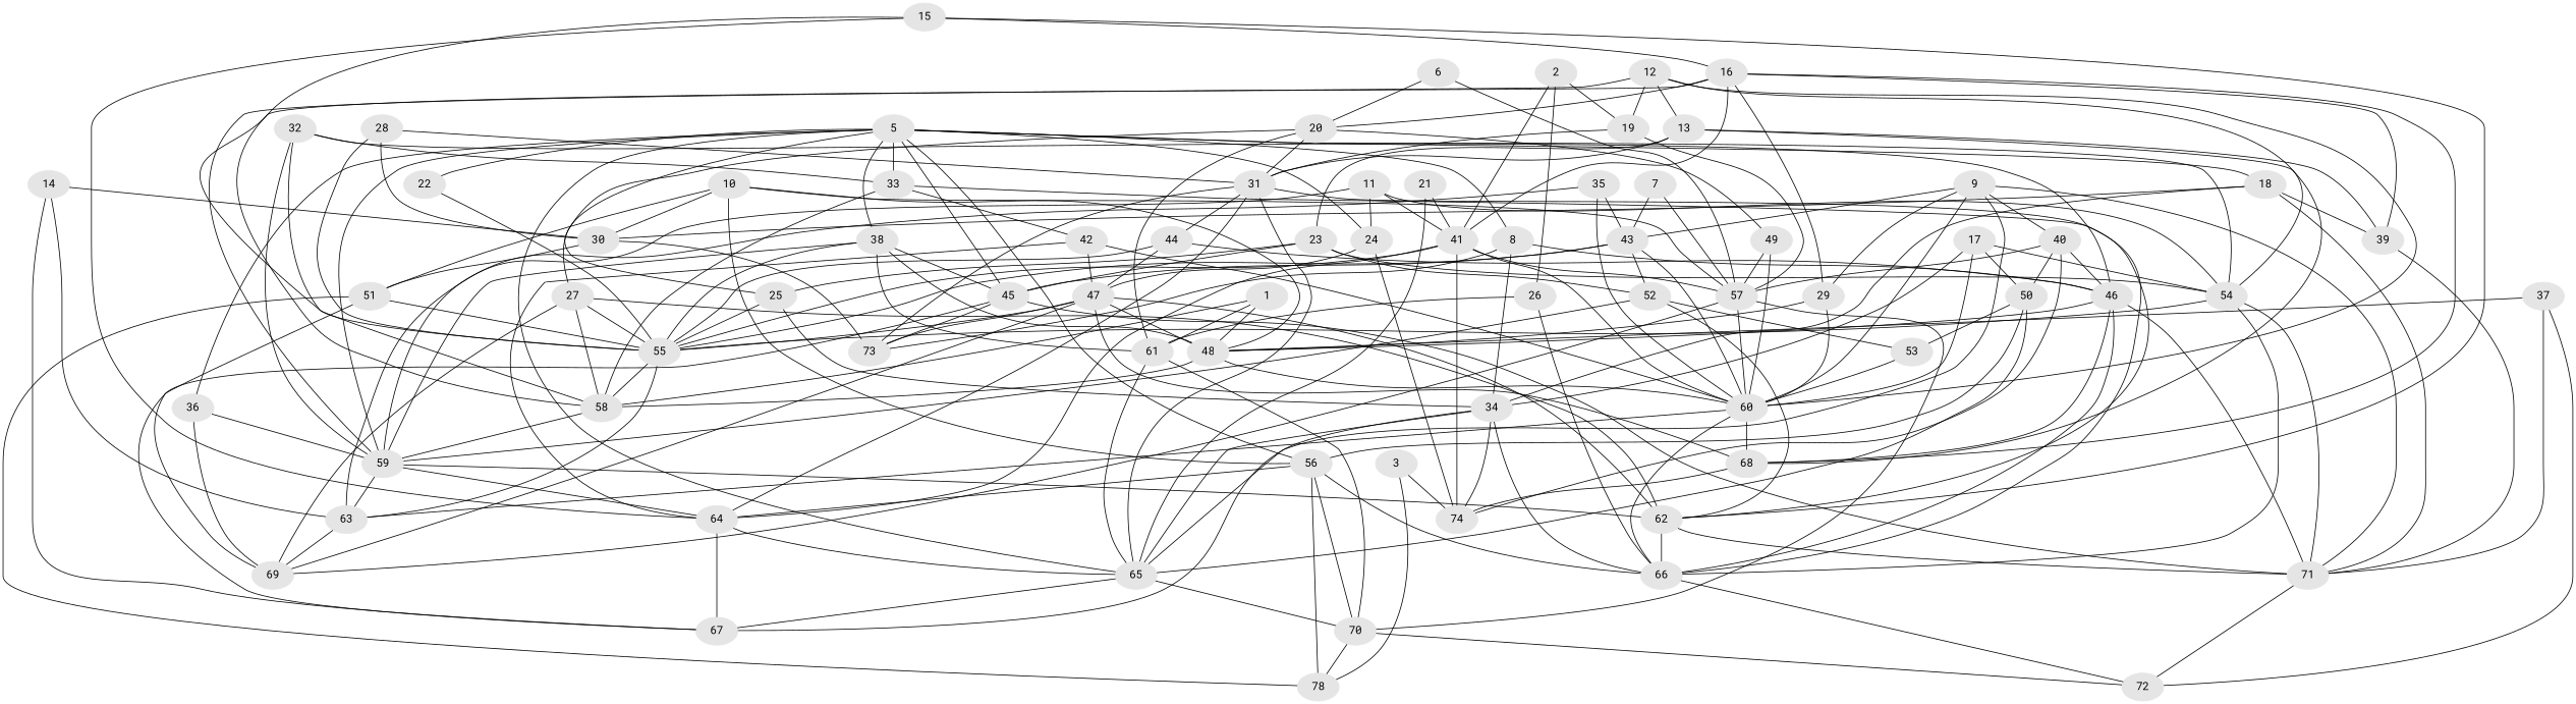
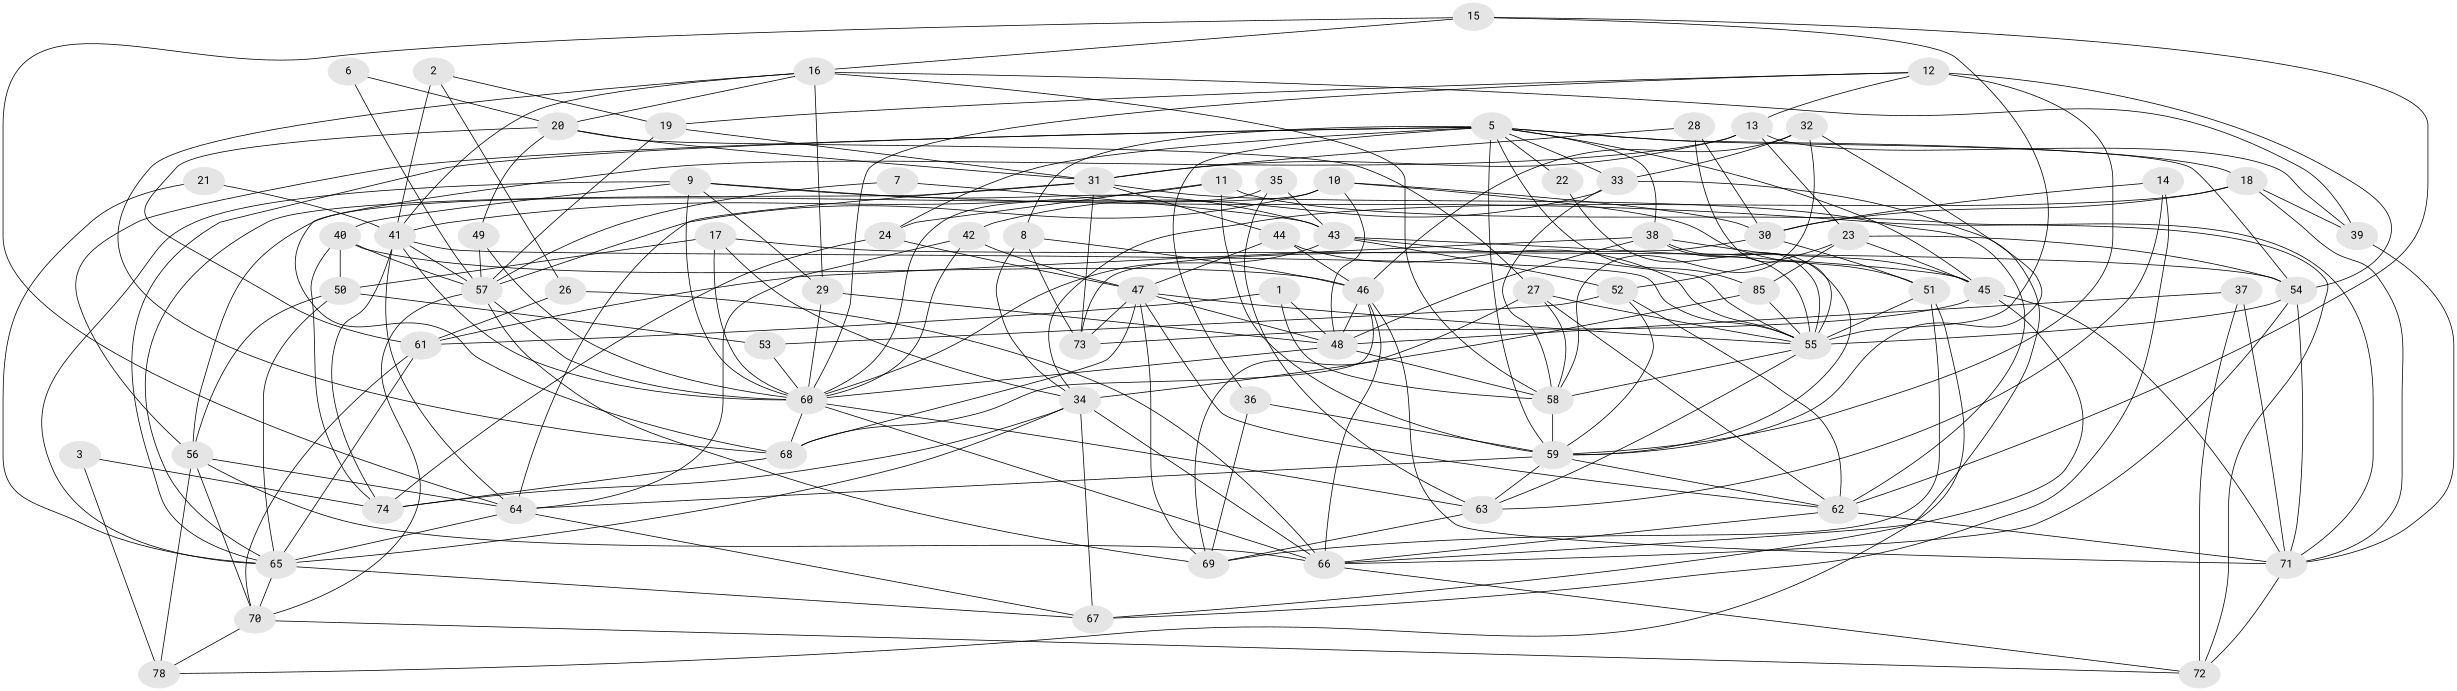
  graph {
    fontname="Roboto Mono"
    node [color=gray90 fontname="Roboto Mono" style=filled]
    edge [fontname="Roboto Mono" weight=1.0]
    1
    48
    58
    61
    60
    59
    65
    70
    2
    19
    26
    41
    57
    31
    66
    74
    55
    64
    3
    n20 [label=78]
    51
    69
    5
    8
    18
    22
    24
-   25
+   25 [label=85]
    33
    36
    38
    45
    54
    56
    34
    46
    73
    71
    30
    39
    47
    42
    67
    63
    62
    6
    20
    27
    49
    7
    43
    52
    68
    9
    29
    40
    50
    72
    10
    11
    12
    13
    23
    44
    14
    15
    16
    17
    53
    21
    28
    32
    35
    37
    1 -- 48
    1 -- 58
    1 -- 61
    48 -- 58
    48 -- 60
    58 -- 59
    61 -- 65
    61 -- 70
    60 -- 66
    60 -- 63
    60 -- 68
    59 -- 64
    59 -- 63
    59 -- 62
    65 -- 70
    65 -- 67
    70 -- n20
    70 -- 72
    2 -- 19
    2 -- 26
    2 -- 41
    19 -- 57
    19 -- 31
    26 -- 61
    26 -- 66
    41 -- 60
    41 -- 57
    41 -- 74
    41 -- 55
    41 -- 64
    57 -- 60
    57 -- 70
    57 -- 69
    31 -- 65
    31 -- 64
    31 -- 73
    31 -- 62
    31 -- 44
    66 -- 72
    55 -- 58
    55 -- 63
    64 -- 65
    64 -- 67
    3 -- 74
    3 -- n20
    51 -- 55
    51 -- n20
    51 -- 69
    5 -- 59
    5 -- 65
    5 -- 8
    5 -- 18
    5 -- 22
    5 -- 24
    5 -- 25
    5 -- 33
    5 -- 36
    5 -- 38
    5 -- 45
    5 -- 54
    5 -- 56
    8 -- 34
    8 -- 46
    8 -- 73
    18 -- 34
    18 -- 71
    18 -- 30
    18 -- 39
    22 -- 55
    24 -- 74
    24 -- 47
    25 -- 55
    25 -- 34
    33 -- 58
    33 -- 66
    33 -- 42
    36 -- 59
    36 -- 69
    38 -- 48 [weight=2.0]
    38 -- 61
    38 -- 59
    38 -- 55
    38 -- 45
    45 -- 73
    45 -- 71
    45 -- 67
    54 -- 66
    54 -- 55
    54 -- 71
    56 -- 70
    56 -- 66
    56 -- 64
    56 -- n20
    34 -- 65
    34 -- 66
    34 -- 74
    34 -- 67
    46 -- 48
    46 -- 66
    46 -- 71
    46 -- 68
    71 -- 72
    30 -- 51
    30 -- 73
    39 -- 71
    47 -- 48
    47 -- 55
    47 -- 69
    47 -- 73
    47 -- 62
    47 -- 68
    42 -- 60
    42 -- 64
    42 -- 47
    63 -- 69
    62 -- 66
    62 -- 71
    6 -- 57
    6 -- 20
    20 -- 61
    20 -- 31
    20 -- 27
    20 -- 49
    27 -- 58
    27 -- 55
    27 -- 69
    27 -- 62
    49 -- 60
    49 -- 57
    7 -- 57
    7 -- 43
    43 -- 60
    43 -- 55
    43 -- 45
    43 -- 52
    52 -- 59
    52 -- 62
    52 -- 53
    68 -- 74
    9 -- 60
    9 -- 65
    9 -- 71
    9 -- 43
    9 -- 29
    9 -- 40
    29 -- 48
    29 -- 60
    40 -- 57
    40 -- 74
    40 -- 46
    40 -- 50
    50 -- 65
    50 -- 56
    50 -- 53
    10 -- 48
    10 -- 57
    10 -- 51
    10 -- 56
    10 -- 30
    11 -- 59 [weight=2.0]
    11 -- 41
    11 -- 24
-   11 -- 54
+   11 -- 72
    12 -- 60
    12 -- 59 [weight=2.0]
    12 -- 19
    12 -- 54
    12 -- 13
    13 -- 31
    13 -- 39
    13 -- 68
    13 -- 23
    23 -- 25
    23 -- 45
    23 -- 54
    23 -- 52
    44 -- 55
    44 -- 46
    44 -- 47
    14 -- 30
    14 -- 67
    14 -- 63
    15 -- 55
    15 -- 64
    15 -- 62
    15 -- 16
    16 -- 58
    16 -- 41
    16 -- 39
    16 -- 20
    16 -- 68
    16 -- 29
    17 -- 60
    17 -- 54
    17 -- 34
    17 -- 50
    53 -- 60
    21 -- 65
    21 -- 41
    28 -- 31
    28 -- 55
    28 -- 30
    32 -- 58
    32 -- 59
    32 -- 33
    32 -- 46
    35 -- 60
    35 -- 63
    35 -- 43
    37 -- 48
    37 -- 71
    37 -- 72
  }
